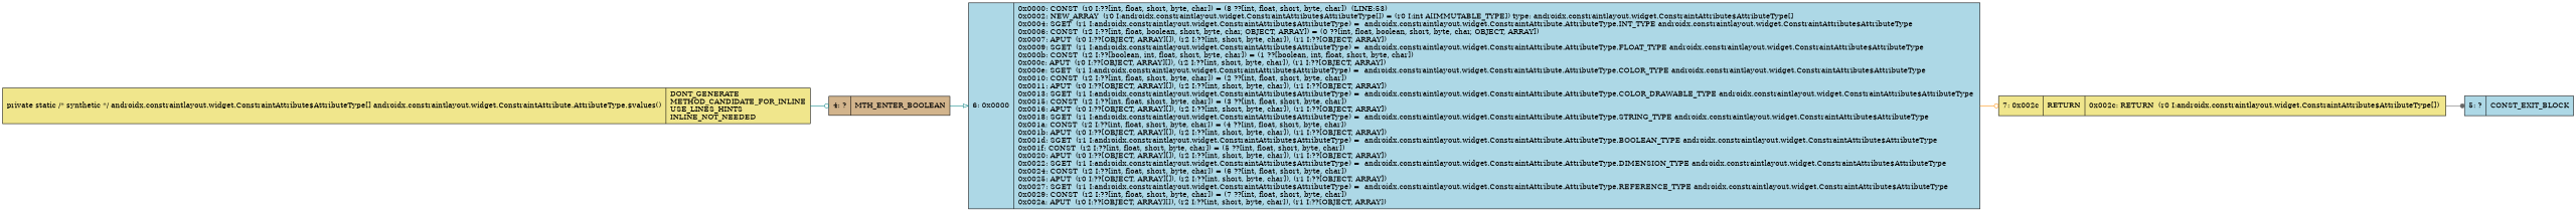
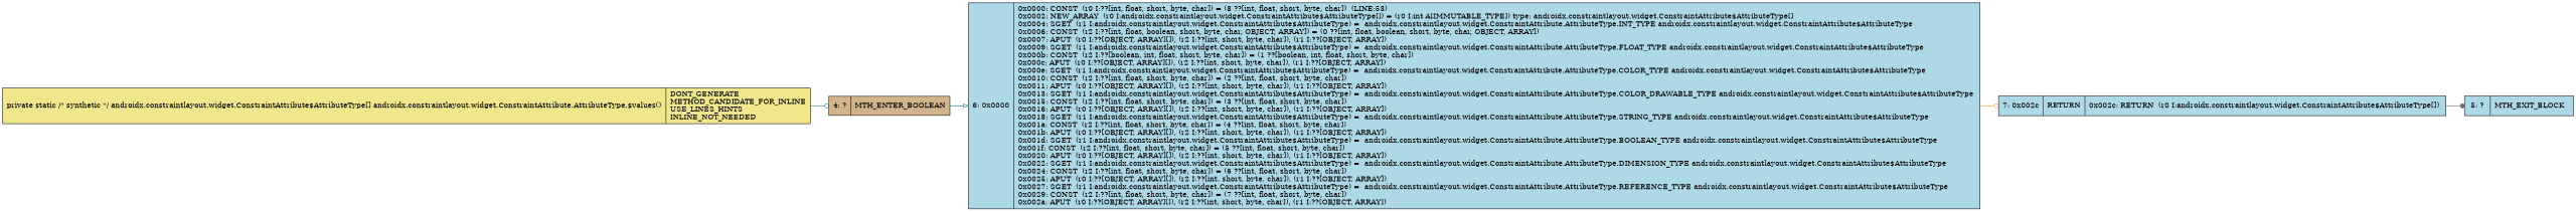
  digraph {
    rankdir=LR
    node [fillcolor=lightblue shape=record style=filled]
    edge [arrowhead=odot color=teal]
    n1 [fillcolor=tan label="{4\:\ ?|MTH_ENTER_BOOLEAN\l}"]
    n2 [label="{6\:\ 0x0000|0x0000: CONST  (r0 I:??[int, float, short, byte, char]) = (8 ??[int, float, short, byte, char])  (LINE:53)\l0x0002: NEW_ARRAY  (r0 I:androidx.constraintlayout.widget.ConstraintAttribute$AttributeType[]) = (r0 I:int A[IMMUTABLE_TYPE]) type: androidx.constraintlayout.widget.ConstraintAttribute$AttributeType[] \l0x0004: SGET  (r1 I:androidx.constraintlayout.widget.ConstraintAttribute$AttributeType) =  androidx.constraintlayout.widget.ConstraintAttribute.AttributeType.INT_TYPE androidx.constraintlayout.widget.ConstraintAttribute$AttributeType \l0x0006: CONST  (r2 I:??[int, float, boolean, short, byte, char, OBJECT, ARRAY]) = (0 ??[int, float, boolean, short, byte, char, OBJECT, ARRAY]) \l0x0007: APUT  (r0 I:??[OBJECT, ARRAY][]), (r2 I:??[int, short, byte, char]), (r1 I:??[OBJECT, ARRAY]) \l0x0009: SGET  (r1 I:androidx.constraintlayout.widget.ConstraintAttribute$AttributeType) =  androidx.constraintlayout.widget.ConstraintAttribute.AttributeType.FLOAT_TYPE androidx.constraintlayout.widget.ConstraintAttribute$AttributeType \l0x000b: CONST  (r2 I:??[boolean, int, float, short, byte, char]) = (1 ??[boolean, int, float, short, byte, char]) \l0x000c: APUT  (r0 I:??[OBJECT, ARRAY][]), (r2 I:??[int, short, byte, char]), (r1 I:??[OBJECT, ARRAY]) \l0x000e: SGET  (r1 I:androidx.constraintlayout.widget.ConstraintAttribute$AttributeType) =  androidx.constraintlayout.widget.ConstraintAttribute.AttributeType.COLOR_TYPE androidx.constraintlayout.widget.ConstraintAttribute$AttributeType \l0x0010: CONST  (r2 I:??[int, float, short, byte, char]) = (2 ??[int, float, short, byte, char]) \l0x0011: APUT  (r0 I:??[OBJECT, ARRAY][]), (r2 I:??[int, short, byte, char]), (r1 I:??[OBJECT, ARRAY]) \l0x0013: SGET  (r1 I:androidx.constraintlayout.widget.ConstraintAttribute$AttributeType) =  androidx.constraintlayout.widget.ConstraintAttribute.AttributeType.COLOR_DRAWABLE_TYPE androidx.constraintlayout.widget.ConstraintAttribute$AttributeType \l0x0015: CONST  (r2 I:??[int, float, short, byte, char]) = (3 ??[int, float, short, byte, char]) \l0x0016: APUT  (r0 I:??[OBJECT, ARRAY][]), (r2 I:??[int, short, byte, char]), (r1 I:??[OBJECT, ARRAY]) \l0x0018: SGET  (r1 I:androidx.constraintlayout.widget.ConstraintAttribute$AttributeType) =  androidx.constraintlayout.widget.ConstraintAttribute.AttributeType.STRING_TYPE androidx.constraintlayout.widget.ConstraintAttribute$AttributeType \l0x001a: CONST  (r2 I:??[int, float, short, byte, char]) = (4 ??[int, float, short, byte, char]) \l0x001b: APUT  (r0 I:??[OBJECT, ARRAY][]), (r2 I:??[int, short, byte, char]), (r1 I:??[OBJECT, ARRAY]) \l0x001d: SGET  (r1 I:androidx.constraintlayout.widget.ConstraintAttribute$AttributeType) =  androidx.constraintlayout.widget.ConstraintAttribute.AttributeType.BOOLEAN_TYPE androidx.constraintlayout.widget.ConstraintAttribute$AttributeType \l0x001f: CONST  (r2 I:??[int, float, short, byte, char]) = (5 ??[int, float, short, byte, char]) \l0x0020: APUT  (r0 I:??[OBJECT, ARRAY][]), (r2 I:??[int, short, byte, char]), (r1 I:??[OBJECT, ARRAY]) \l0x0022: SGET  (r1 I:androidx.constraintlayout.widget.ConstraintAttribute$AttributeType) =  androidx.constraintlayout.widget.ConstraintAttribute.AttributeType.DIMENSION_TYPE androidx.constraintlayout.widget.ConstraintAttribute$AttributeType \l0x0024: CONST  (r2 I:??[int, float, short, byte, char]) = (6 ??[int, float, short, byte, char]) \l0x0025: APUT  (r0 I:??[OBJECT, ARRAY][]), (r2 I:??[int, short, byte, char]), (r1 I:??[OBJECT, ARRAY]) \l0x0027: SGET  (r1 I:androidx.constraintlayout.widget.ConstraintAttribute$AttributeType) =  androidx.constraintlayout.widget.ConstraintAttribute.AttributeType.REFERENCE_TYPE androidx.constraintlayout.widget.ConstraintAttribute$AttributeType \l0x0029: CONST  (r2 I:??[int, float, short, byte, char]) = (7 ??[int, float, short, byte, char]) \l0x002a: APUT  (r0 I:??[OBJECT, ARRAY][]), (r2 I:??[int, short, byte, char]), (r1 I:??[OBJECT, ARRAY]) \l}"]
-   n3 [fillcolor=khaki label="{7\:\ 0x002c|RETURN\l|0x002c: RETURN  (r0 I:androidx.constraintlayout.widget.ConstraintAttribute$AttributeType[]) \l}"]
-   n4 [label="{5\:\ ?|CONST_EXIT_BLOCK\l}"]
+   n3 [label="{7\:\ 0x002c|RETURN\l|0x002c: RETURN  (r0 I:androidx.constraintlayout.widget.ConstraintAttribute$AttributeType[]) \l}"]
+   n4 [label="{5\:\ ?|MTH_EXIT_BLOCK\l}"]
    n5 [fillcolor=khaki label="{private static \/* synthetic *\/ androidx.constraintlayout.widget.ConstraintAttribute$AttributeType[] androidx.constraintlayout.widget.ConstraintAttribute.AttributeType.$values()  | DONT_GENERATE\lMETHOD_CANDIDATE_FOR_INLINE\lUSE_LINES_HINTS\lINLINE_NOT_NEEDED\l}"]
    n1 -> n2 [arrowhead=onormal]
    n2 -> n3 [color=darkorange]
    n3 -> n4 [arrowhead=dot color=gray40]
    n5 -> n1
  }
